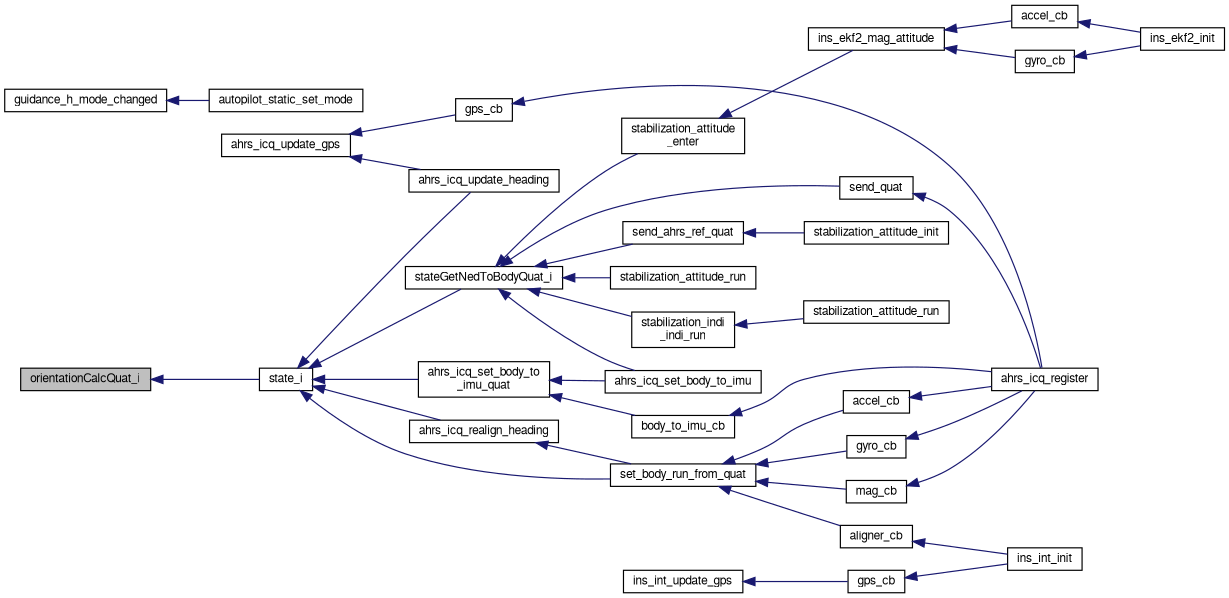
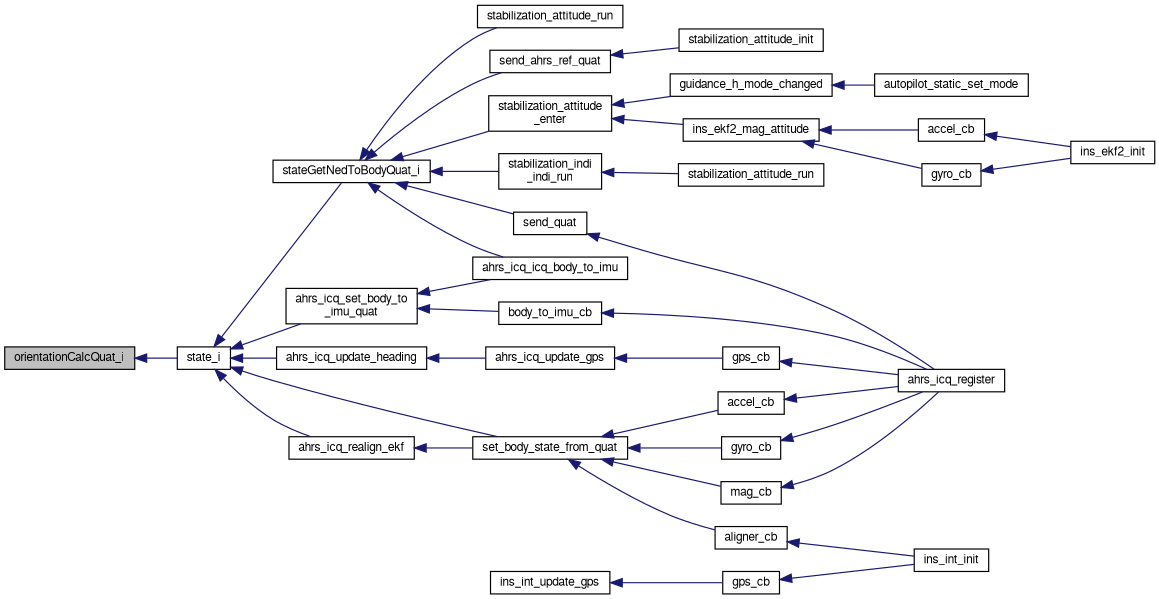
  digraph {
    rankdir=LR
    node [color=black fillcolor=white fontname=FreeSans fontsize=10 shape=record style=filled]
    edge [color=midnightblue dir=back fontname=FreeSans fontsize=10 labelfontname=FreeSans labelfontsize=10 style=solid]
    n1 [fillcolor=grey75 fontcolor=black height=0.2 label=orientationCalcQuat_i width=0.4]
    n2 [height=0.2 label=state_i width=0.4]
    n3 [height=0.2 label=stateGetNedToBodyQuat_i width=0.4]
    n4 [height=0.2 label=ahrs_icq_update_heading width=0.4]
-   n5 [height=0.2 label=ahrs_icq_realign_heading width=0.4]
+   n5 [height=0.2 label=ahrs_icq_realign_ekf width=0.4]
    n6 [height=0.2 label="ahrs_icq_set_body_to\l_imu_quat" width=0.4]
-   n7 [height=0.2 label=set_body_run_from_quat width=0.4]
+   n7 [height=0.2 label=set_body_state_from_quat width=0.4]
    n8 [height=0.2 label=stabilization_attitude_run width=0.4]
    n9 [height=0.2 label=send_ahrs_ref_quat width=0.4]
    n10 [height=0.2 label="stabilization_attitude\l_enter" width=0.4]
    n11 [height=0.2 label="stabilization_indi\l_indi_run" width=0.4]
    n12 [height=0.2 label=send_quat width=0.4]
-   n13 [height=0.2 label=ahrs_icq_set_body_to_imu width=0.4]
+   n13 [height=0.2 label=ahrs_icq_icq_body_to_imu width=0.4]
    n14 [height=0.2 label=ahrs_icq_update_gps width=0.4]
    n15 [height=0.2 label=body_to_imu_cb width=0.4]
    n16 [height=0.2 label=accel_cb width=0.4]
    n17 [height=0.2 label=aligner_cb width=0.4]
    n18 [height=0.2 label=gyro_cb width=0.4]
    n19 [height=0.2 label=mag_cb width=0.4]
    n20 [height=0.2 label=stabilization_attitude_init width=0.4]
    n21 [height=0.2 label=guidance_h_mode_changed width=0.4]
    n22 [height=0.2 label=ins_ekf2_mag_attitude width=0.4]
    n23 [height=0.2 label=stabilization_attitude_run width=0.4]
    n24 [height=0.2 label=ahrs_icq_register width=0.4]
    n25 [height=0.2 label=ins_int_update_gps width=0.4]
    n26 [height=0.2 label=gps_cb width=0.4]
    n27 [height=0.2 label=autopilot_static_set_mode width=0.4]
    n28 [height=0.2 label=accel_cb width=0.4]
    n29 [height=0.2 label=gyro_cb width=0.4]
    n30 [height=0.2 label=ins_ekf2_init width=0.4]
    n31 [height=0.2 label=ins_int_init width=0.4]
    n32 [height=0.2 label=gps_cb width=0.4]
    n1 -> n2
    n2 -> n3
    n2 -> n4
    n2 -> n5
    n2 -> n6
    n2 -> n7
    n3 -> n8
    n3 -> n9
    n3 -> n10
    n3 -> n11
    n3 -> n12
    n3 -> n13
-   n14 -> n4
+   n4 -> n14
    n5 -> n7
    n6 -> n13
    n6 -> n15
    n7 -> n16
    n7 -> n17
    n7 -> n18
    n7 -> n19
    n9 -> n20
+   n10 -> n21
    n10 -> n22
    n11 -> n23
    n12 -> n24
    n14 -> n32
    n15 -> n24
    n16 -> n24
    n17 -> n31
    n18 -> n24
    n19 -> n24
    n21 -> n27
    n22 -> n28
    n22 -> n29
    n25 -> n26
    n26 -> n31
    n28 -> n30
    n29 -> n30
    n32 -> n24
  }
